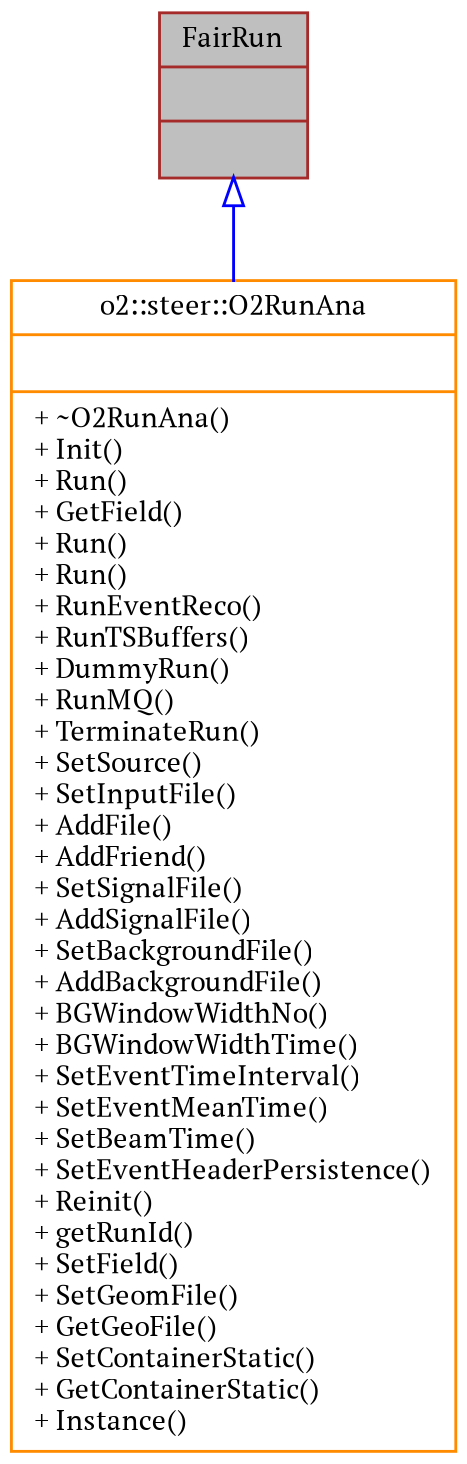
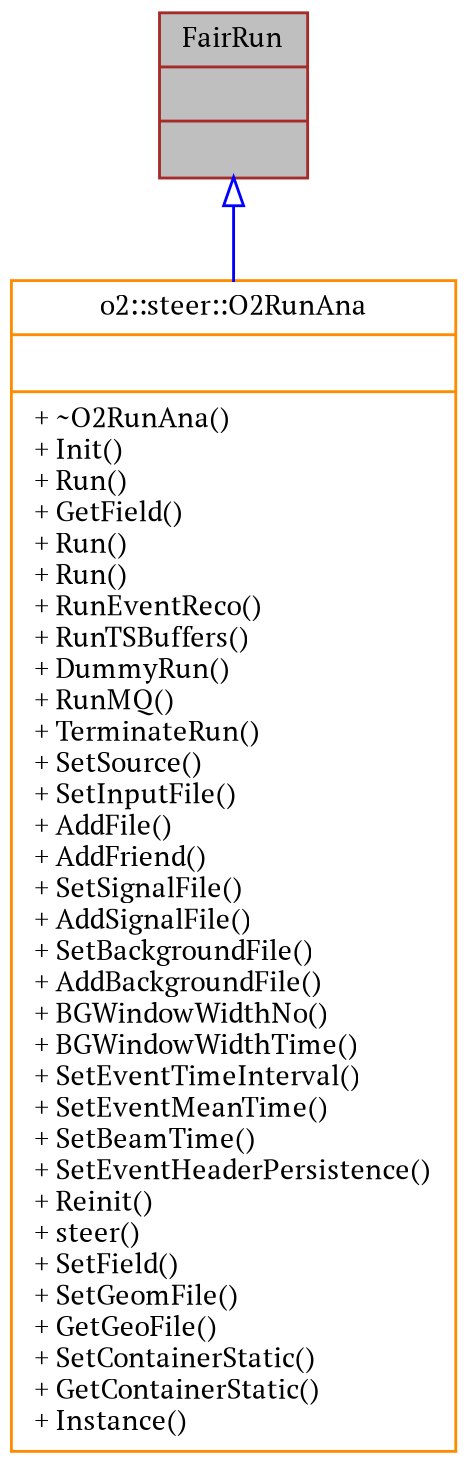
  digraph {
    fontname="PT Serif"
    node [fontname="PT Serif" fontsize=10 shape=record]
    n1 [color=brown fillcolor=grey75 fontcolor=black height=0.2 label="{FairRun\n||}" style=filled width=0.4]
-   n2 [color=darkorange height=0.2 label="{o2::steer::O2RunAna\n||+ ~O2RunAna()\l+ Init()\l+ Run()\l+ GetField()\l+ Run()\l+ Run()\l+ RunEventReco()\l+ RunTSBuffers()\l+ DummyRun()\l+ RunMQ()\l+ TerminateRun()\l+ SetSource()\l+ SetInputFile()\l+ AddFile()\l+ AddFriend()\l+ SetSignalFile()\l+ AddSignalFile()\l+ SetBackgroundFile()\l+ AddBackgroundFile()\l+ BGWindowWidthNo()\l+ BGWindowWidthTime()\l+ SetEventTimeInterval()\l+ SetEventMeanTime()\l+ SetBeamTime()\l+ SetEventHeaderPersistence()\l+ Reinit()\l+ getRunId()\l+ SetField()\l+ SetGeomFile()\l+ GetGeoFile()\l+ SetContainerStatic()\l+ GetContainerStatic()\l+ Instance()\l}" width=0.4]
+   n2 [color=darkorange height=0.2 label="{o2::steer::O2RunAna\n||+ ~O2RunAna()\l+ Init()\l+ Run()\l+ GetField()\l+ Run()\l+ Run()\l+ RunEventReco()\l+ RunTSBuffers()\l+ DummyRun()\l+ RunMQ()\l+ TerminateRun()\l+ SetSource()\l+ SetInputFile()\l+ AddFile()\l+ AddFriend()\l+ SetSignalFile()\l+ AddSignalFile()\l+ SetBackgroundFile()\l+ AddBackgroundFile()\l+ BGWindowWidthNo()\l+ BGWindowWidthTime()\l+ SetEventTimeInterval()\l+ SetEventMeanTime()\l+ SetBeamTime()\l+ SetEventHeaderPersistence()\l+ Reinit()\l+ steer()\l+ SetField()\l+ SetGeomFile()\l+ GetGeoFile()\l+ SetContainerStatic()\l+ GetContainerStatic()\l+ Instance()\l}" width=0.4]
    n1 -> n2 [arrowtail=onormal color=blue dir=back fontname="PT Serif" fontsize=10 labelfontname=Helvetica labelfontsize=10 style=solid]
  }
